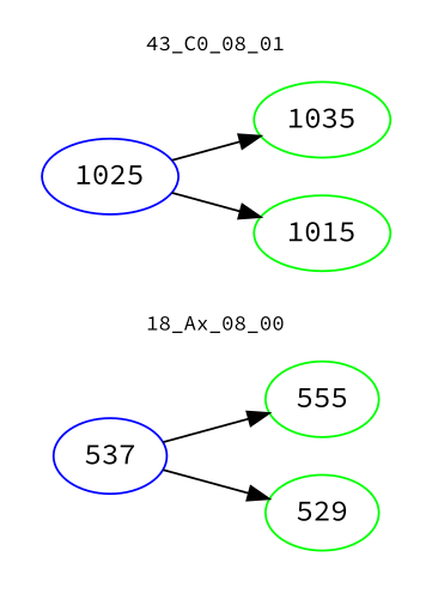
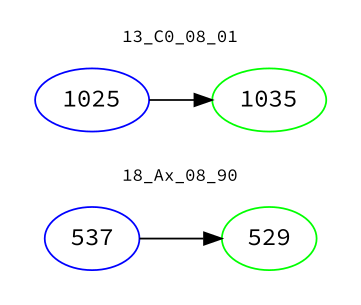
  digraph {
    fontname="Source Code Pro"
    rankdir=LR
    node [color=green fontname="Source Code Pro"]
    edge [color=black fontname="Source Code Pro"]
    n1 [color=blue label=537]
    n2 [label=529]
-   n3 [label=555]
    n4 [color=blue label=1025]
-   n5 [label=1015]
    n6 [label=1035]
    subgraph cluster_1 {
      color=white
      fontsize=10
-     label="18_Ax_08_00"
+     label="18_Ax_08_90"
      n1
      n2
-     n3
    }
    subgraph cluster_2 {
      color=white
      fontsize=10
-     label="43_C0_08_01"
+     label="13_C0_08_01"
      n4
-     n5
      n6
    }
    n1 -> n2
-   n1 -> n3
-   n4 -> n5
    n4 -> n6
  }
